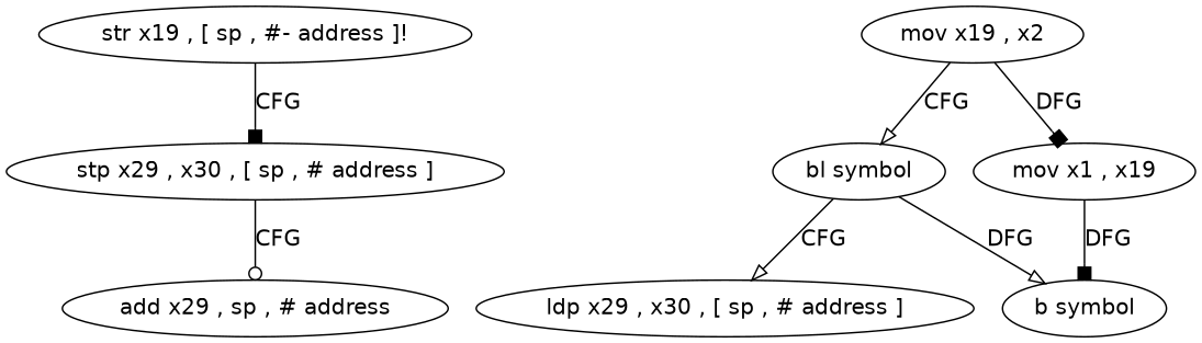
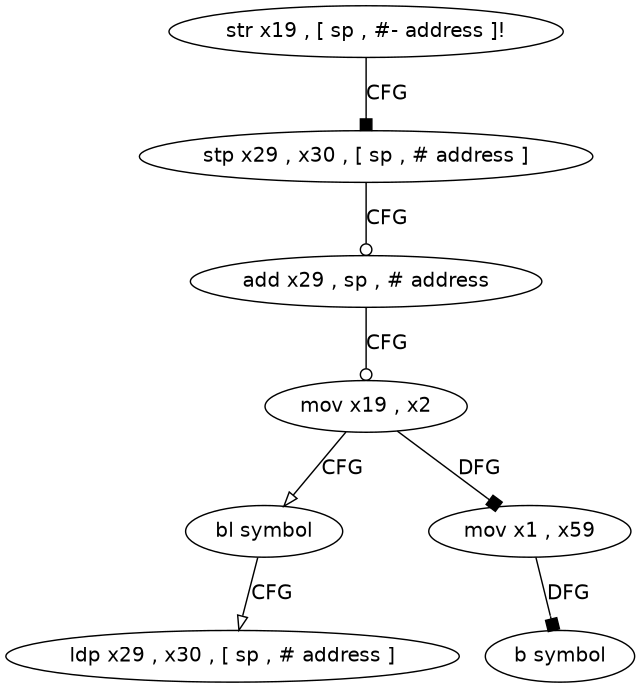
  digraph {
    fontname="DejaVu Sans"
    node [fontname="DejaVu Sans"]
    edge [arrowhead=box fontname="DejaVu Sans"]
    n1 [label="str x19 , [ sp , #- address ]!"]
    n2 [label="stp x29 , x30 , [ sp , # address ]"]
    n3 [label="add x29 , sp , # address"]
    n4 [label="mov x19 , x2"]
    n5 [label="bl symbol"]
-   n6 [label="mov x1 , x19"]
+   n6 [label="mov x1 , x59"]
    n7 [label="ldp x29 , x30 , [ sp , # address ]"]
    n8 [label="b symbol"]
    n1 -> n2 [label=CFG]
    n2 -> n3 [arrowhead=odot label=CFG]
+   n3 -> n4 [arrowhead=odot label=CFG]
    n4 -> n5 [arrowhead=onormal label=CFG]
    n4 -> n6 [label=DFG]
    n5 -> n7 [arrowhead=onormal label=CFG]
-   n5 -> n8 [arrowhead=onormal label=DFG]
    n6 -> n8 [label=DFG]
  }
